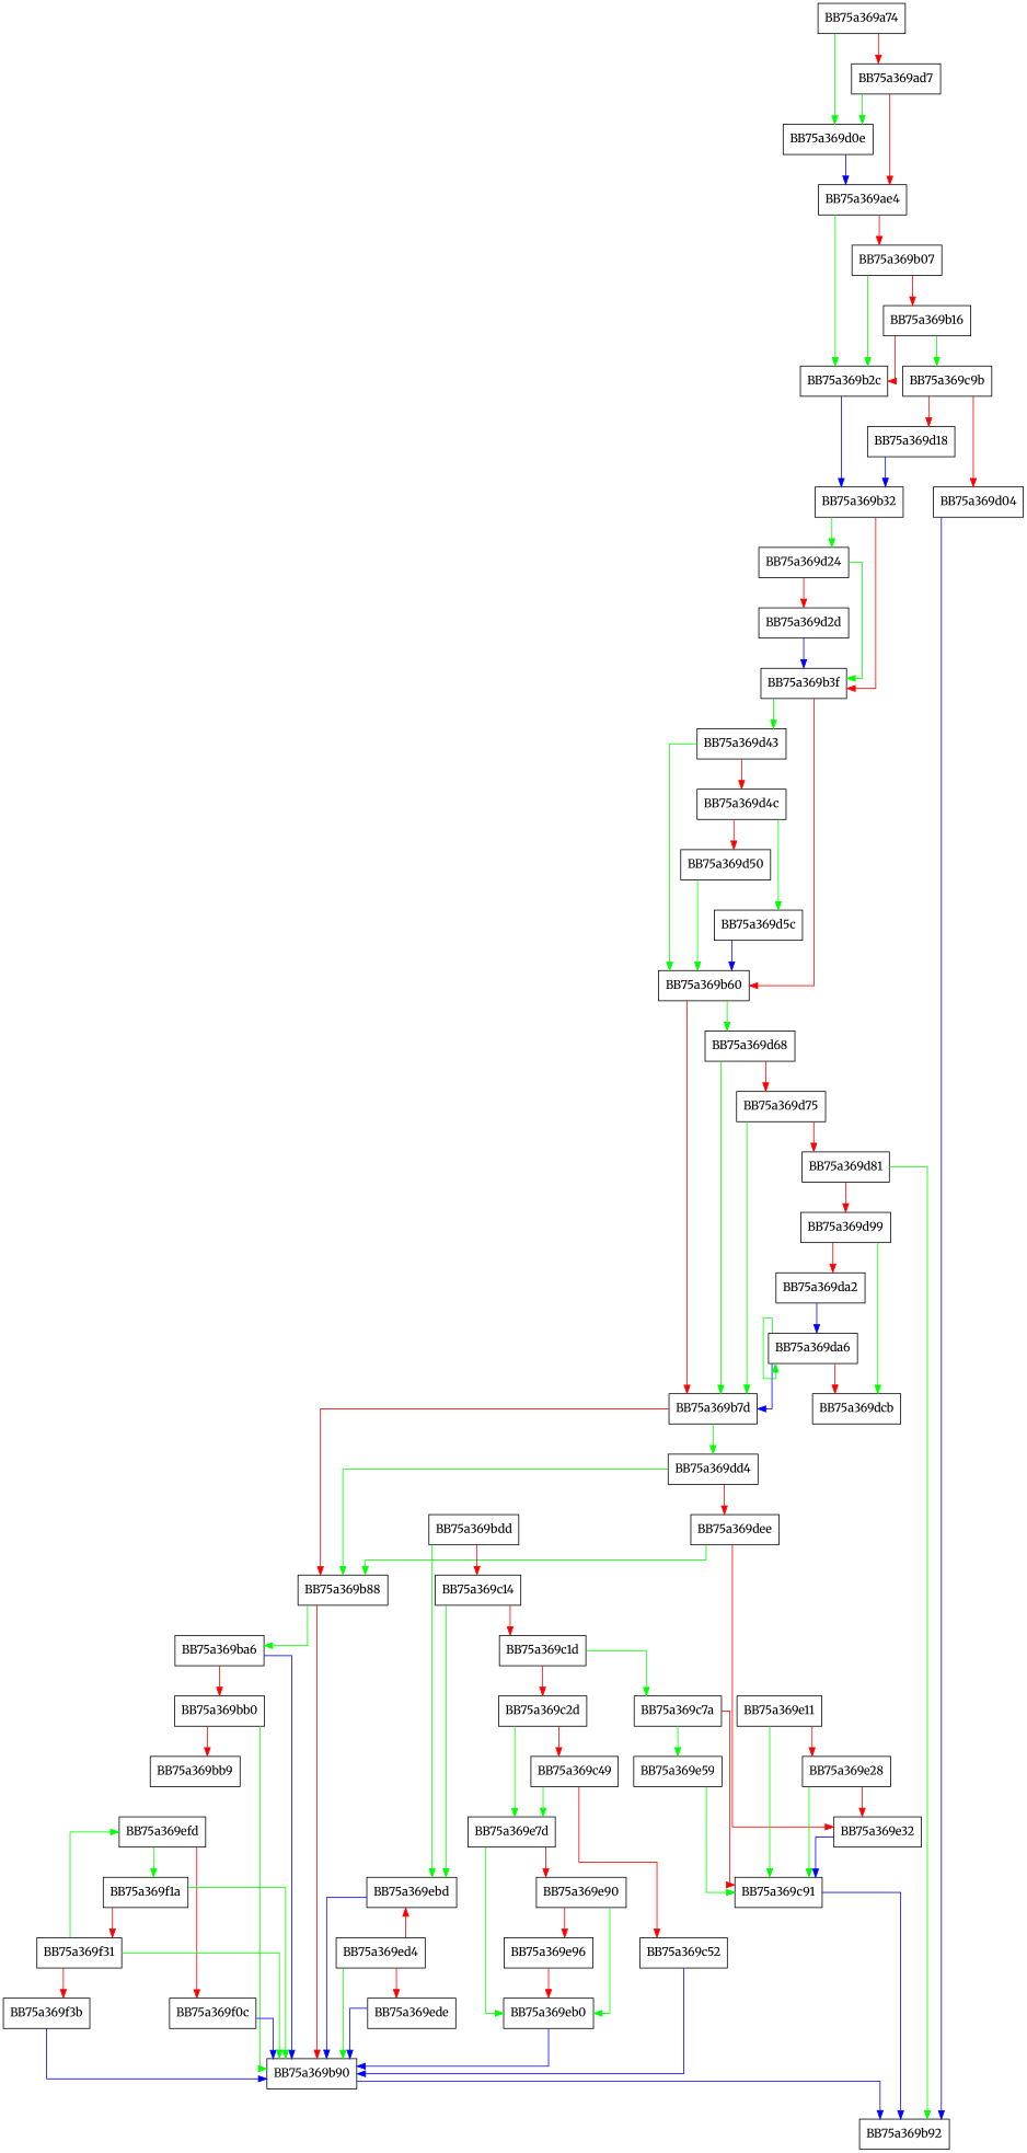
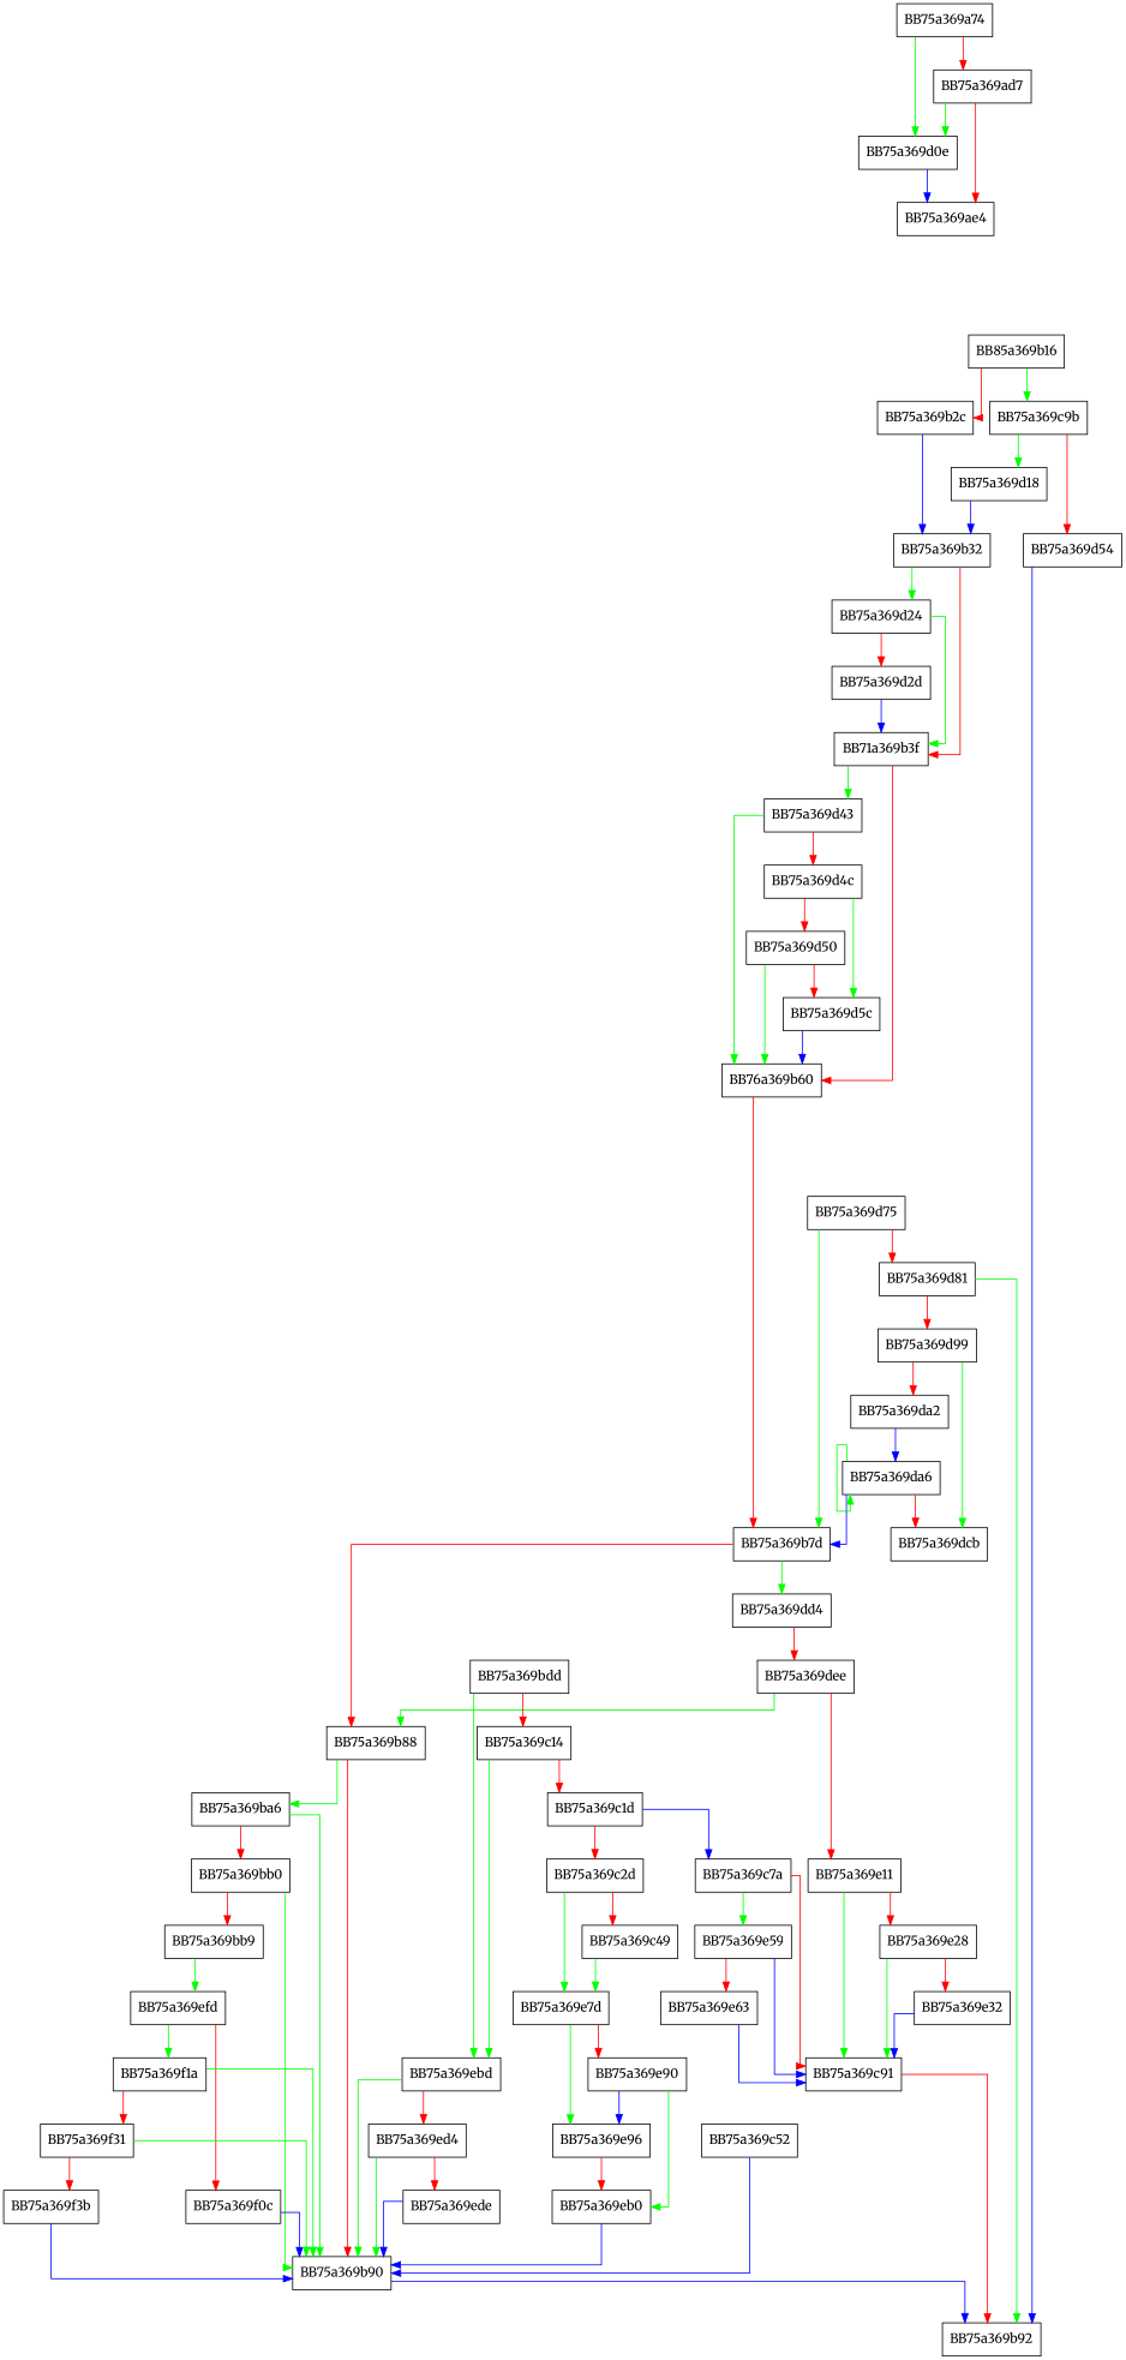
  digraph {
    fontname=Merriweather
    splines=ortho
    node [fontname=Merriweather shape=box]
    edge [color=green fontname=Merriweather]
    BB75a369a74
    BB75a369d0e
    BB75a369ad7
    BB75a369ae4
    BB75a369b2c
-   BB75a369b07
    BB75a369b32
-   BB75a369b16
+   BB75a369b16 [label=BB85a369b16]
    BB75a369d24
-   BB75a369b3f
+   BB75a369b3f [label=BB71a369b3f]
    BB75a369c9b
    BB75a369d18
-   BB75a369d04
+   BB75a369d04 [label=BB75a369d54]
    BB75a369b92
    BB75a369d2d
    BB75a369d43
-   BB75a369b60
+   BB75a369b60 [label=BB76a369b60]
    BB75a369d4c
-   BB75a369d68
    BB75a369b7d
    BB75a369d5c
    BB75a369d50
    BB75a369d75
    BB75a369dd4
    BB75a369b88
    BB75a369d81
    BB75a369dee
    BB75a369ba6
    BB75a369b90
    BB75a369e11
    BB75a369bb0
    BB75a369bb9
    BB75a369efd
    BB75a369f1a
    BB75a369f0c
    BB75a369f31
    BB75a369bdd
    BB75a369ebd
    BB75a369c14
    BB75a369ed4
    BB75a369c1d
    BB75a369ede
    BB75a369c7a
    BB75a369c2d
    BB75a369e59
    BB75a369c91
    BB75a369e7d
    BB75a369c49
+   BB75a369e63
    BB75a369eb0
    BB75a369e90
    BB75a369c52
    BB75a369e96
    BB75a369d99
    BB75a369dcb
    BB75a369da2
    BB75a369da6
    BB75a369e28
    BB75a369e32
    BB75a369f3b
    BB75a369a74 -> BB75a369d0e
    BB75a369a74 -> BB75a369ad7 [color=red]
    BB75a369d0e -> BB75a369ae4 [color=blue]
    BB75a369ad7 -> BB75a369d0e
    BB75a369ad7 -> BB75a369ae4 [color=red]
-   BB75a369ae4 -> BB75a369b2c
-   BB75a369ae4 -> BB75a369b07 [color=red]
    BB75a369b2c -> BB75a369b32 [color=blue]
-   BB75a369b07 -> BB75a369b2c
-   BB75a369b07 -> BB75a369b16 [color=red]
    BB75a369b32 -> BB75a369d24
    BB75a369b32 -> BB75a369b3f [color=red]
    BB75a369b16 -> BB75a369b2c [color=red]
    BB75a369b16 -> BB75a369c9b
    BB75a369d24 -> BB75a369b3f
    BB75a369d24 -> BB75a369d2d [color=red]
    BB75a369b3f -> BB75a369d43
    BB75a369b3f -> BB75a369b60 [color=red]
-   BB75a369c9b -> BB75a369d18 [color=red]
+   BB75a369c9b -> BB75a369d18
    BB75a369c9b -> BB75a369d04 [color=red]
    BB75a369d18 -> BB75a369b32 [color=blue]
    BB75a369d04 -> BB75a369b92 [color=blue]
    BB75a369d2d -> BB75a369b3f [color=blue]
    BB75a369d43 -> BB75a369b60
    BB75a369d43 -> BB75a369d4c [color=red]
-   BB75a369b60 -> BB75a369d68
    BB75a369b60 -> BB75a369b7d [color=red]
    BB75a369d4c -> BB75a369d5c
    BB75a369d4c -> BB75a369d50 [color=red]
-   BB75a369d68 -> BB75a369b7d
-   BB75a369d68 -> BB75a369d75 [color=red]
    BB75a369b7d -> BB75a369dd4
    BB75a369b7d -> BB75a369b88 [color=red]
    BB75a369d5c -> BB75a369b60 [color=blue]
    BB75a369d50 -> BB75a369b60
+   BB75a369d50 -> BB75a369d5c [color=red]
    BB75a369d75 -> BB75a369b7d
    BB75a369d75 -> BB75a369d81 [color=red]
-   BB75a369dd4 -> BB75a369b88
    BB75a369dd4 -> BB75a369dee [color=red]
    BB75a369b88 -> BB75a369ba6
    BB75a369b88 -> BB75a369b90 [color=red]
    BB75a369d81 -> BB75a369b92
    BB75a369d81 -> BB75a369d99 [color=red]
    BB75a369dee -> BB75a369b88
-   BB75a369dee -> BB75a369e32 [color=red]
-   BB75a369ba6 -> BB75a369b90 [color=blue]
+   BB75a369dee -> BB75a369e11 [color=red]
+   BB75a369ba6 -> BB75a369b90
    BB75a369ba6 -> BB75a369bb0 [color=red]
    BB75a369b90 -> BB75a369b92 [color=blue]
    BB75a369e11 -> BB75a369c91
    BB75a369e11 -> BB75a369e28 [color=red]
    BB75a369bb0 -> BB75a369b90
    BB75a369bb0 -> BB75a369bb9 [color=red]
-   BB75a369f31 -> BB75a369efd
+   BB75a369bb9 -> BB75a369efd
    BB75a369efd -> BB75a369f1a
    BB75a369efd -> BB75a369f0c [color=red]
    BB75a369f1a -> BB75a369b90
    BB75a369f1a -> BB75a369f31 [color=red]
    BB75a369f0c -> BB75a369b90 [color=blue]
    BB75a369f31 -> BB75a369b90
    BB75a369f31 -> BB75a369f3b [color=red]
    BB75a369bdd -> BB75a369ebd
    BB75a369bdd -> BB75a369c14 [color=red]
-   BB75a369ebd -> BB75a369b90 [color=blue]
-   BB75a369ed4 -> BB75a369ebd [color=red]
+   BB75a369ebd -> BB75a369b90
+   BB75a369ebd -> BB75a369ed4 [color=red]
    BB75a369c14 -> BB75a369ebd
    BB75a369c14 -> BB75a369c1d [color=red]
    BB75a369ed4 -> BB75a369b90
    BB75a369ed4 -> BB75a369ede [color=red]
-   BB75a369c1d -> BB75a369c7a
+   BB75a369c1d -> BB75a369c7a [color=blue]
    BB75a369c1d -> BB75a369c2d [color=red]
    BB75a369ede -> BB75a369b90 [color=blue]
    BB75a369c7a -> BB75a369e59
    BB75a369c7a -> BB75a369c91 [color=red]
    BB75a369c2d -> BB75a369e7d
    BB75a369c2d -> BB75a369c49 [color=red]
-   BB75a369e59 -> BB75a369c91
-   BB75a369c91 -> BB75a369b92 [color=blue]
-   BB75a369e7d -> BB75a369eb0
+   BB75a369e59 -> BB75a369c91 [color=blue]
+   BB75a369e59 -> BB75a369e63 [color=red]
+   BB75a369c91 -> BB75a369b92 [color=red]
+   BB75a369e7d -> BB75a369e96
    BB75a369e7d -> BB75a369e90 [color=red]
    BB75a369c49 -> BB75a369e7d
-   BB75a369c49 -> BB75a369c52 [color=red]
+   BB75a369e63 -> BB75a369c91 [color=blue]
    BB75a369eb0 -> BB75a369b90 [color=blue]
    BB75a369e90 -> BB75a369eb0
-   BB75a369e90 -> BB75a369e96 [color=red]
+   BB75a369e90 -> BB75a369e96 [color=blue]
    BB75a369c52 -> BB75a369b90 [color=blue]
    BB75a369e96 -> BB75a369eb0 [color=red]
    BB75a369d99 -> BB75a369dcb
    BB75a369d99 -> BB75a369da2 [color=red]
    BB75a369da2 -> BB75a369da6 [color=blue]
    BB75a369da6 -> BB75a369b7d [color=blue]
    BB75a369da6 -> BB75a369dcb [color=red]
    BB75a369da6 -> BB75a369da6
    BB75a369e28 -> BB75a369c91
    BB75a369e28 -> BB75a369e32 [color=red]
    BB75a369e32 -> BB75a369c91 [color=blue]
    BB75a369f3b -> BB75a369b90 [color=blue]
  }
